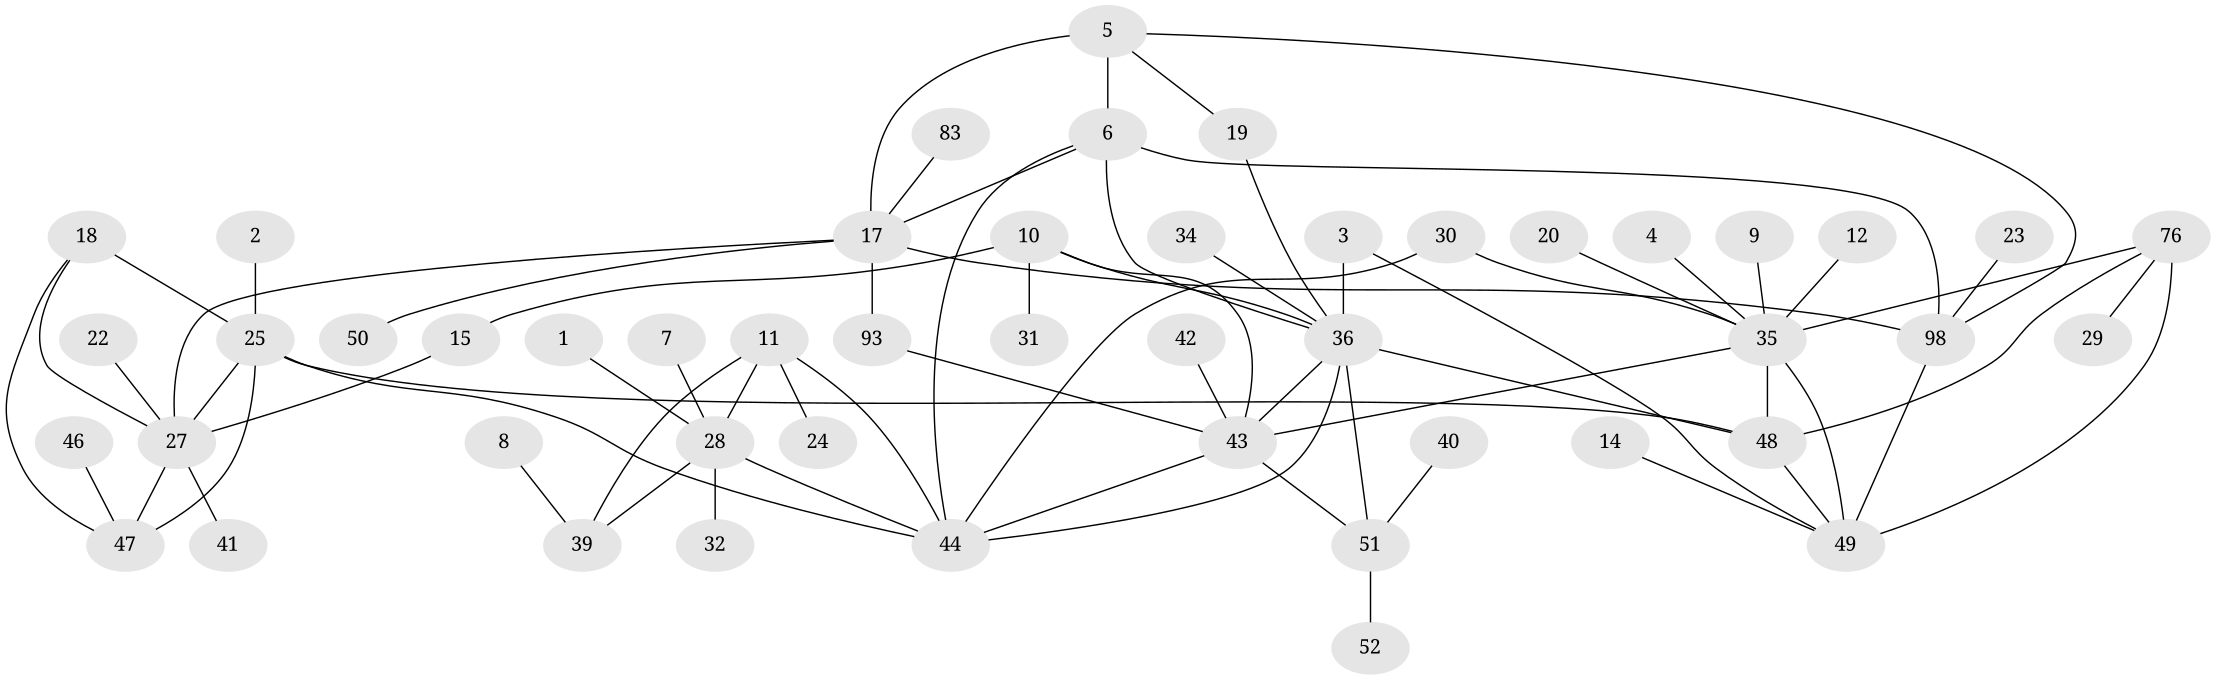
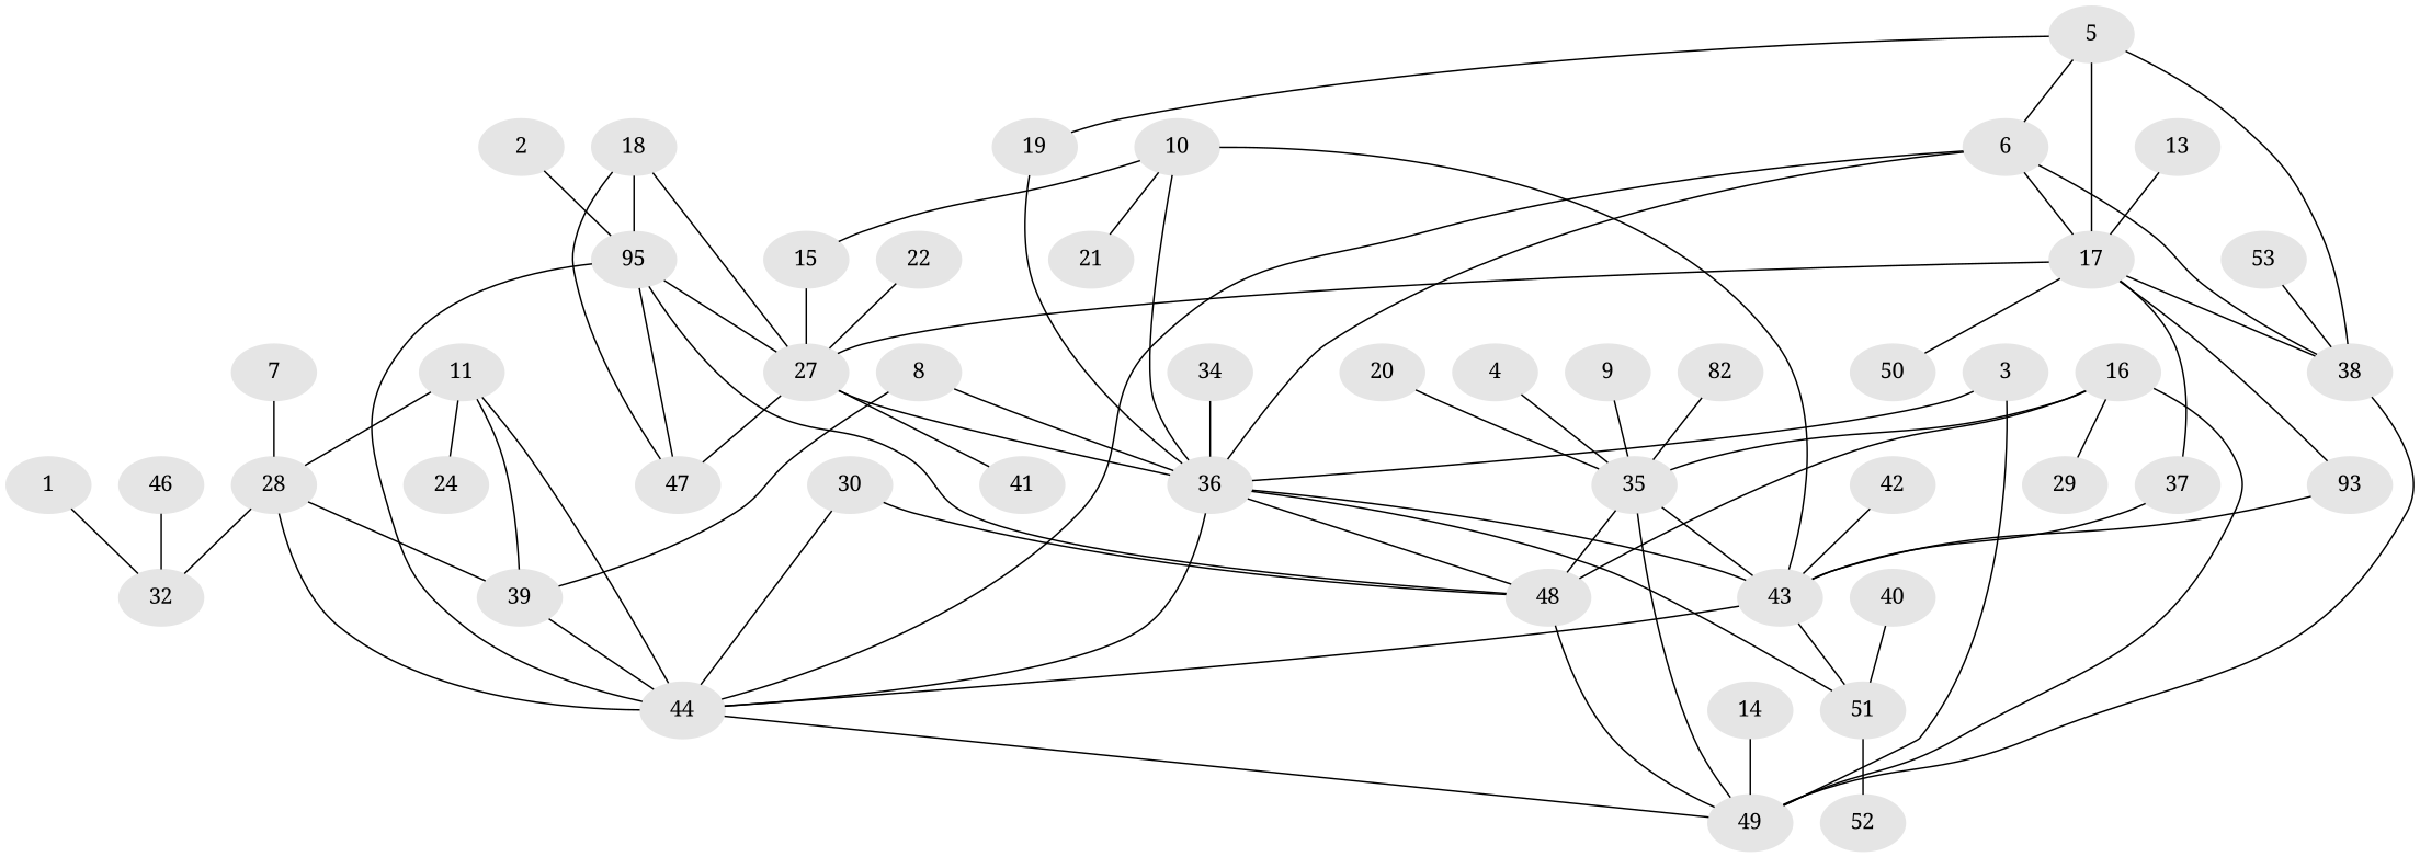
  graph {
    fontname="Noto Serif"
    node [color=gray90 fontname="Noto Serif" style=filled]
    edge [fontname="Noto Serif" weight=1.0]
    1
    28
    44
    39
    32
    2
-   25
+   25 [label=95]
    27
    48
    47
    3
    36
    49
    43
    51
    4
    35
    5
    6
    17
    19
-   38 [label=98]
+   38
    n23 [label=93]
+   37
    50
    7
    8
    9
    10
    15
-   31
+   31 [label=21]
    52
    11
    24
-   12
-   13 [label=83]
+   12 [label=82]
+   13
    14
    41
-   16 [label=76]
+   16
    29
    18
    20
    22
-   23
+   23 [label=53]
    30
    34
    40
    42
    46
-   1 -- 28
+   1 -- 32
    28 -- 44
    28 -- 39 [weight=2.0]
    28 -- 32
+   44 -- 49
+   39 -- 44 [weight=2.0]
    2 -- 25
    25 -- 44
    25 -- 27 [weight=2.0]
    25 -- 48
    25 -- 47 [weight=2.0]
    27 -- 47
+   27 -- 36
    27 -- 41
    48 -- 49
    3 -- 36
    3 -- 49
    36 -- 44
    36 -- 48
    36 -- 43
    36 -- 51
    43 -- 44
    43 -- 51
    51 -- 52
    4 -- 35
    35 -- 48
    35 -- 49
    35 -- 43
    5 -- 6 [weight=2.0]
    5 -- 17 [weight=2.0]
    5 -- 19
    5 -- 38 [weight=2.0]
    6 -- 44
    6 -- 36
    6 -- 17
    6 -- 38
    17 -- 27
    17 -- 38
    17 -- n23
+   17 -- 37
    17 -- 50
    19 -- 36
    38 -- 49
    n23 -- 43
+   37 -- 43
    7 -- 28
    8 -- 39
+   8 -- 36
    9 -- 35
    10 -- 36 [weight=2.0]
    10 -- 43 [weight=2.0]
    10 -- 15
    10 -- 31
    15 -- 27
    11 -- 28
    11 -- 44
    11 -- 39 [weight=2.0]
    11 -- 24
    12 -- 35
    13 -- 17
    14 -- 49
    16 -- 48 [weight=2.0]
    16 -- 49 [weight=2.0]
    16 -- 35 [weight=2.0]
    16 -- 29
    18 -- 25 [weight=2.0]
    18 -- 27
    18 -- 47
    20 -- 35
    22 -- 27
    23 -- 38
    30 -- 44
-   30 -- 35
+   30 -- 48
    34 -- 36
    40 -- 51
    42 -- 43
-   46 -- 47
+   46 -- 32
  }
